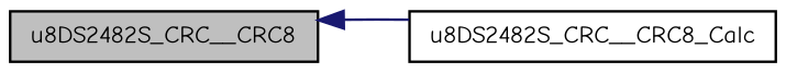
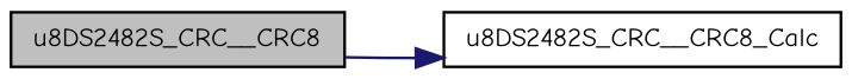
  digraph {
    rankdir=LR
    fontname="Comic Neue"
    node [color=black fontname="Comic Neue" fontsize=10 shape=record style=filled]
    n1 [fillcolor=grey75 fontcolor=black height=0.2 label=u8DS2482S_CRC__CRC8 width=0.4]
    n2 [fillcolor=white height=0.2 label=u8DS2482S_CRC__CRC8_Calc width=0.4]
-   n2 -> n1 [color=midnightblue fontname="Comic Neue" fontsize=10 labelfontname=Helvetica labelfontsize=10 style=solid]
+   n1 -> n2 [color=midnightblue fontname="Comic Neue" fontsize=10 labelfontname=Helvetica labelfontsize=10 style=solid]
  }
